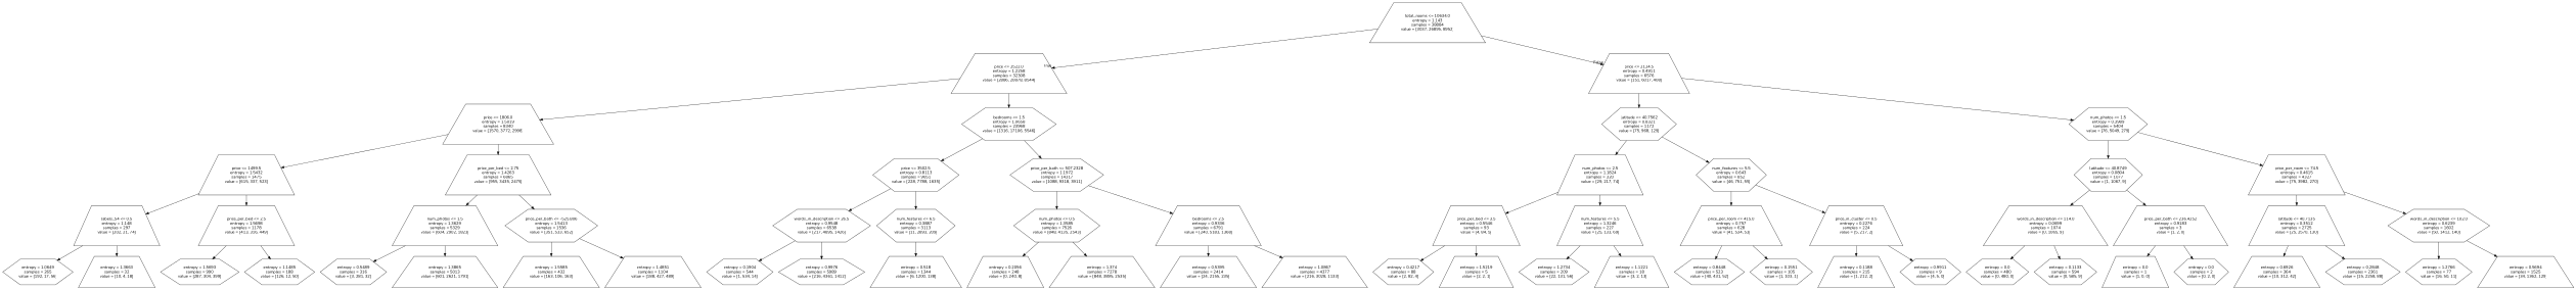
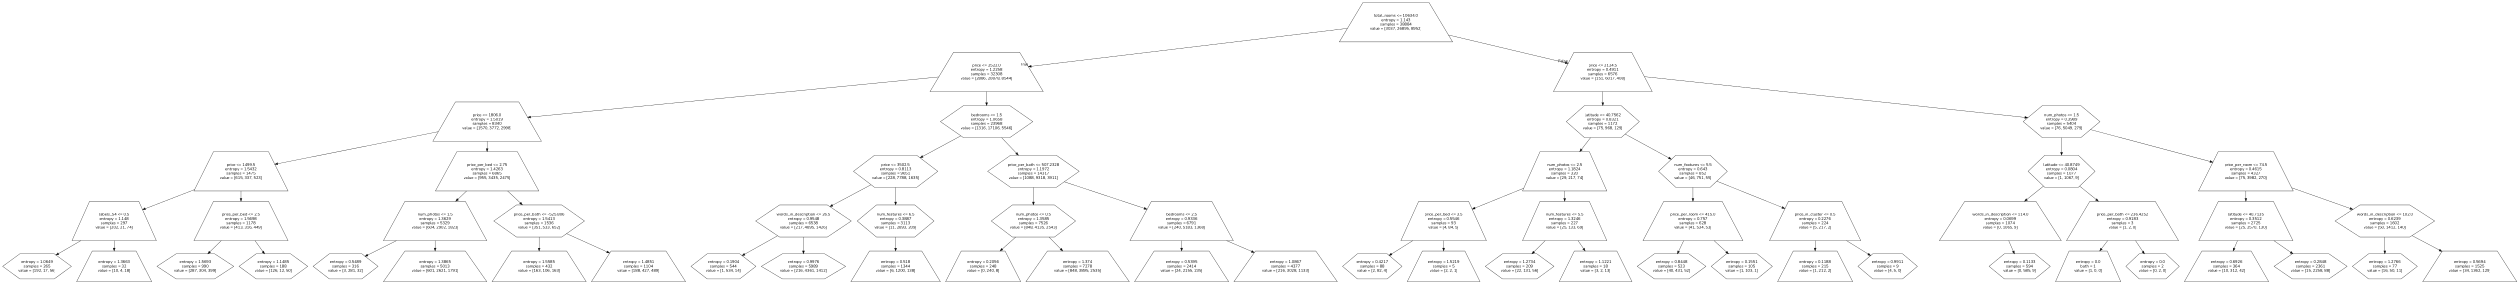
  digraph {
    fontname=Nunito
    node [fontname=Nunito shape=trapezium]
    edge [fontname=Nunito]
    n1 [label="total_rooms <= 10634.0\nentropy = 1.143\nsamples = 38884\nvalue = [3037, 26895, 8952]"]
    n2 [label="price <= 2522.0\nentropy = 1.2258\nsamples = 32308\nvalue = [2886, 20878, 8544]"]
    n3 [label="price <= 2124.5\nentropy = 0.4911\nsamples = 6576\nvalue = [151, 6017, 408]"]
    n4 [label="price <= 1806.0\nentropy = 1.5019\nsamples = 8340\nvalue = [1570, 3772, 2998]"]
    n5 [label="bedrooms <= 1.5\nentropy = 1.0658\nsamples = 23968\nvalue = [1316, 17106, 5546]" shape=hexagon]
    n6 [label="latitude <= 40.7562\nentropy = 0.8321\nsamples = 1172\nvalue = [75, 968, 129]" shape=hexagon]
    n7 [label="num_photos <= 1.5\nentropy = 0.3989\nsamples = 5404\nvalue = [76, 5049, 279]" shape=hexagon]
    n8 [label="price <= 1499.5\nentropy = 1.5432\nsamples = 1475\nvalue = [615, 337, 523]"]
    n9 [label="price_per_bed <= 2.75\nentropy = 1.4263\nsamples = 6865\nvalue = [955, 3435, 2475]"]
    n10 [label="price <= 3502.5\nentropy = 0.8113\nsamples = 9651\nvalue = [228, 7788, 1635]" shape=hexagon]
    n11 [label="price_per_bath <= 507.2328\nentropy = 1.1972\nsamples = 14317\nvalue = [1088, 9318, 3911]" shape=hexagon]
    n12 [label="labels_54 <= 0.5\nentropy = 1.148\nsamples = 297\nvalue = [202, 21, 74]"]
    n13 [label="price_per_bed <= 2.5\nentropy = 1.5698\nsamples = 1178\nvalue = [413, 316, 449]"]
    n14 [label="num_photos <= 1.5\nentropy = 1.3629\nsamples = 5329\nvalue = [604, 2902, 1823]"]
    n15 [label="price_per_bath <= -525.806\nentropy = 1.5413\nsamples = 1536\nvalue = [351, 533, 652]" shape=hexagon]
    n16 [label="entropy = 1.0649\nsamples = 265\nvalue = [192, 17, 56]" shape=hexagon]
    n17 [label="entropy = 1.3663\nsamples = 32\nvalue = [10, 4, 18]"]
    n18 [label="entropy = 1.5693\nsamples = 990\nvalue = [287, 304, 399]" shape=hexagon]
    n19 [label="entropy = 1.1485\nsamples = 188\nvalue = [126, 12, 50]" shape=hexagon]
    n20 [label="entropy = 0.5489\nsamples = 316\nvalue = [3, 281, 32]" shape=hexagon]
    n21 [label="entropy = 1.3865\nsamples = 5013\nvalue = [601, 2621, 1791]"]
    n22 [label="entropy = 1.5585\nsamples = 432\nvalue = [163, 106, 163]"]
    n23 [label="entropy = 1.4851\nsamples = 1104\nvalue = [188, 427, 489]"]
    n24 [label="words_in_description <= 26.5\nentropy = 0.9548\nsamples = 6538\nvalue = [217, 4895, 1426]" shape=hexagon]
    n25 [label="num_features <= 6.5\nentropy = 0.3887\nsamples = 3113\nvalue = [11, 2893, 209]" shape=hexagon]
    n26 [label="num_photos <= 0.5\nentropy = 1.3585\nsamples = 7526\nvalue = [848, 4135, 2543]" shape=hexagon]
    n27 [label="bedrooms <= 2.5\nentropy = 0.9336\nsamples = 6791\nvalue = [240, 5183, 1368]"]
    n28 [label="entropy = 0.1904\nsamples = 544\nvalue = [1, 534, 14]" shape=hexagon]
    n29 [label="entropy = 0.9976\nsamples = 5989\nvalue = [216, 4361, 1412]" shape=hexagon]
    n30 [label="entropy = 0.518\nsamples = 1344\nvalue = [6, 1200, 138]"]
    n31 [label="entropy = 0.2056\nsamples = 248\nvalue = [0, 240, 8]"]
    n32 [label="entropy = 1.374\nsamples = 7278\nvalue = [848, 3895, 2535]"]
    n33 [label="entropy = 0.5395\nsamples = 2414\nvalue = [24, 2155, 235]"]
    n34 [label="entropy = 1.0867\nsamples = 4377\nvalue = [216, 3028, 1133]"]
    n35 [label="num_photos <= 2.5\nentropy = 1.1824\nsamples = 320\nvalue = [29, 217, 74]"]
    n36 [label="num_features <= 5.5\nentropy = 0.643\nsamples = 852\nvalue = [46, 751, 55]" shape=hexagon]
    n37 [label="latitude <= 40.8749\nentropy = 0.0804\nsamples = 1077\nvalue = [1, 1067, 9]" shape=hexagon]
    n38 [label="price_per_room <= 74.5\nentropy = 0.4615\nsamples = 4327\nvalue = [75, 3982, 270]"]
    n39 [label="price_per_bed <= 3.5\nentropy = 0.5546\nsamples = 93\nvalue = [4, 84, 5]"]
    n40 [label="num_features <= 5.5\nentropy = 1.3246\nsamples = 227\nvalue = [25, 133, 69]"]
    n41 [label="price_per_room <= 415.0\nentropy = 0.757\nsamples = 628\nvalue = [41, 534, 53]"]
    n42 [label="price_in_cluster <= 0.5\nentropy = 0.2276\nsamples = 224\nvalue = [5, 217, 2]"]
    n43 [label="entropy = 0.4217\nsamples = 88\nvalue = [2, 82, 4]" shape=hexagon]
    n44 [label="entropy = 1.5219\nsamples = 5\nvalue = [2, 2, 1]"]
    n45 [label="entropy = 1.2734\nsamples = 209\nvalue = [22, 131, 56]" shape=hexagon]
    n46 [label="entropy = 1.1221\nsamples = 18\nvalue = [3, 2, 13]"]
    n47 [label="entropy = 0.8448\nsamples = 523\nvalue = [40, 431, 52]" shape=hexagon]
    n48 [label="entropy = 0.1551\nsamples = 105\nvalue = [1, 103, 1]" shape=hexagon]
    n49 [label="entropy = 0.1188\nsamples = 215\nvalue = [1, 212, 2]"]
    n50 [label="entropy = 0.9911\nsamples = 9\nvalue = [4, 5, 0]" shape=hexagon]
    n51 [label="words_in_description <= 114.0\nentropy = 0.0699\nsamples = 1074\nvalue = [0, 1065, 9]"]
    n52 [label="price_per_bath <= 236.4252\nentropy = 0.9183\nsamples = 3\nvalue = [1, 2, 0]"]
    n53 [label="latitude <= 40.7135\nentropy = 0.3512\nsamples = 2725\nvalue = [25, 2570, 130]"]
    n54 [label="words_in_description <= 102.0\nentropy = 0.6239\nsamples = 1602\nvalue = [50, 1412, 140]" shape=hexagon]
-   n55 [label="entropy = 0.0\nsamples = 480\nvalue = [0, 480, 0]" shape=hexagon]
    n56 [label="entropy = 0.1133\nsamples = 594\nvalue = [0, 585, 9]" shape=hexagon]
-   n57 [label="entropy = 0.0\nsamples = 1\nvalue = [1, 0, 0]"]
+   n57 [label="entropy = 0.0\nbath = 1\nvalue = [1, 0, 0]"]
    n58 [label="entropy = 0.0\nsamples = 2\nvalue = [0, 2, 0]" shape=hexagon]
    n59 [label="entropy = 0.6926\nsamples = 364\nvalue = [10, 312, 42]"]
    n60 [label="entropy = 0.2848\nsamples = 2361\nvalue = [15, 2258, 88]" shape=hexagon]
    n61 [label="entropy = 1.2766\nsamples = 77\nvalue = [16, 50, 11]" shape=hexagon]
    n62 [label="entropy = 0.5694\nsamples = 1525\nvalue = [34, 1362, 129]"]
    n1 -> n2 [headlabel=True labelangle=45 labeldistance=2.5]
    n1 -> n3 [headlabel=False labelangle=-45 labeldistance=2.5]
    n2 -> n4
    n2 -> n5
    n3 -> n6
    n3 -> n7
    n4 -> n8
    n4 -> n9
    n5 -> n10
    n5 -> n11
    n6 -> n35
    n6 -> n36
    n7 -> n37
    n7 -> n38
    n8 -> n12
    n8 -> n13
    n9 -> n14
    n9 -> n15
    n10 -> n24
    n10 -> n25
    n11 -> n26
    n11 -> n27
    n12 -> n16
    n12 -> n17
    n13 -> n18
    n13 -> n19
    n14 -> n20
    n14 -> n21
    n15 -> n22
    n15 -> n23
    n24 -> n28
    n24 -> n29
    n25 -> n30
    n26 -> n31
    n26 -> n32
    n27 -> n33
    n27 -> n34
    n35 -> n39
    n35 -> n40
    n36 -> n41
    n36 -> n42
    n37 -> n51
    n37 -> n52
    n38 -> n53
    n38 -> n54
    n39 -> n43
    n39 -> n44
    n40 -> n45
    n40 -> n46
    n41 -> n47
    n41 -> n48
    n42 -> n49
    n42 -> n50
-   n51 -> n55
    n51 -> n56
    n52 -> n57
    n52 -> n58
    n53 -> n59
    n53 -> n60
    n54 -> n61
    n54 -> n62
  }
